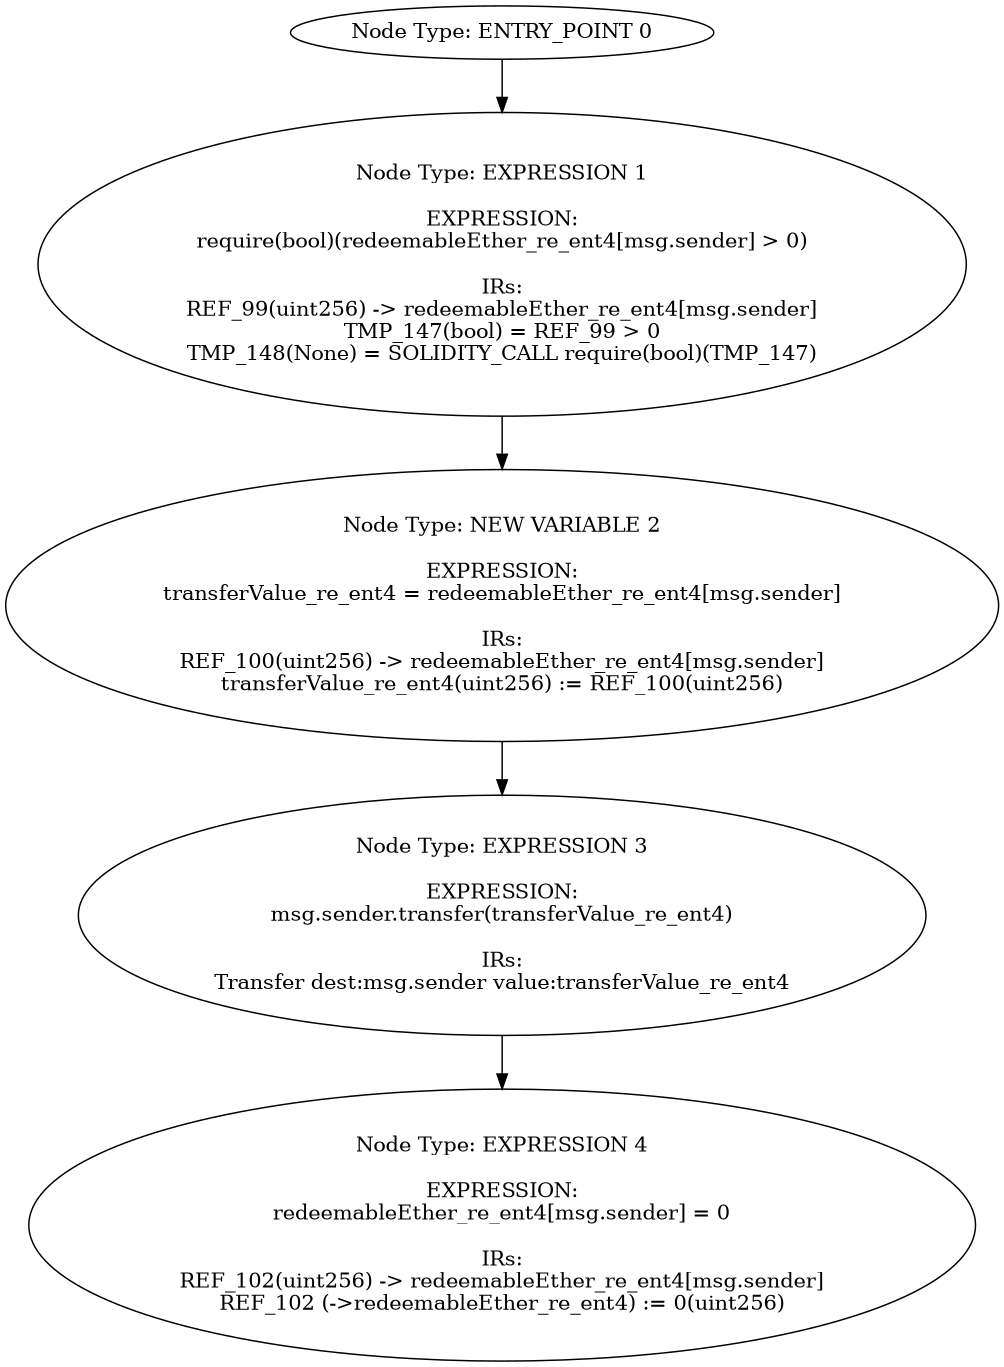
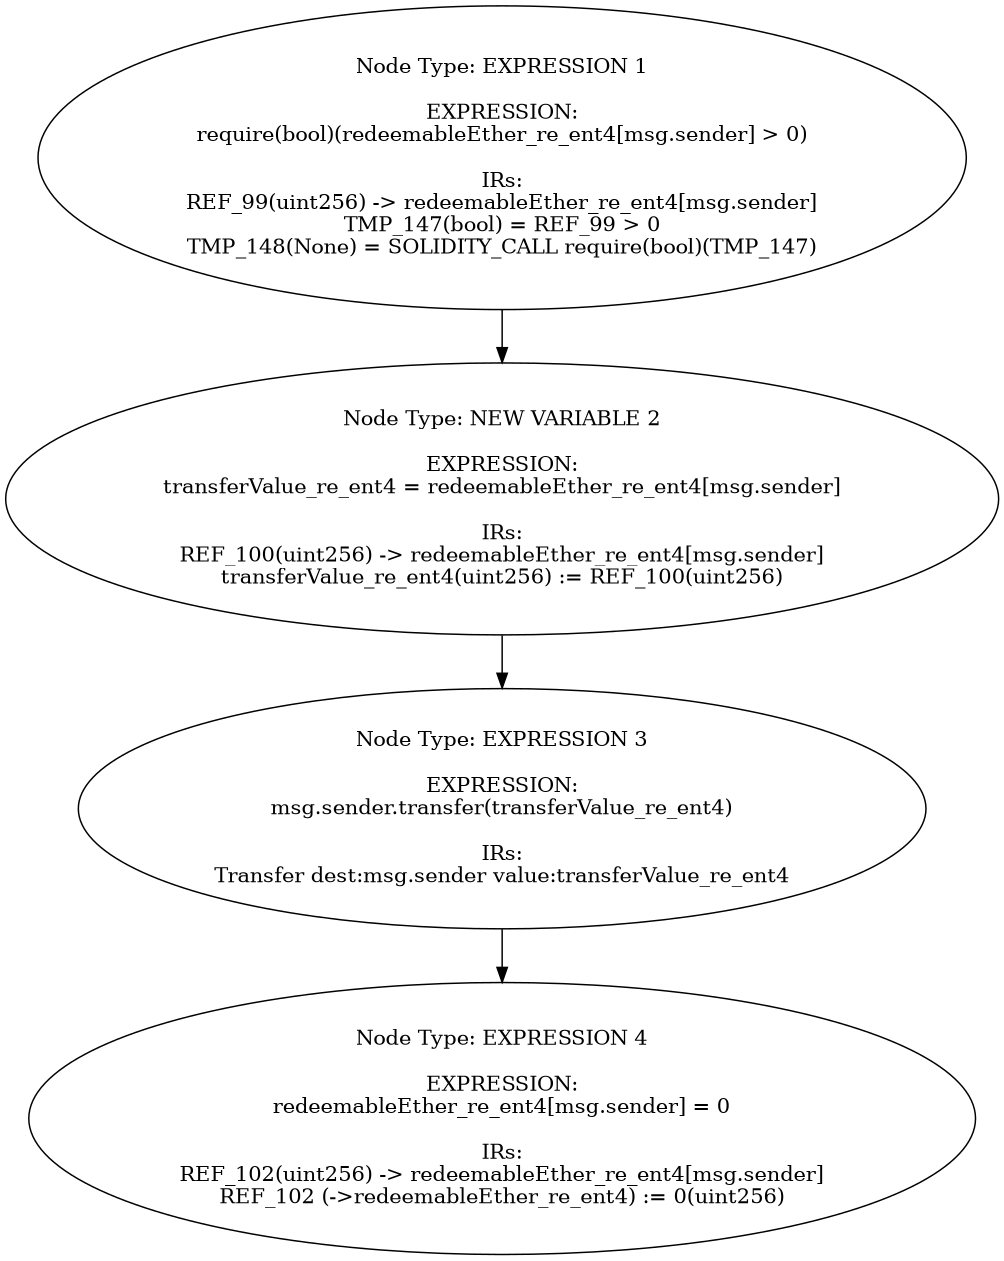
  digraph {
-   n1 [label="Node Type: ENTRY_POINT 0\n"]
    n2 [label="Node Type: EXPRESSION 1\n\nEXPRESSION:\nrequire(bool)(redeemableEther_re_ent4[msg.sender] > 0)\n\nIRs:\nREF_99(uint256) -> redeemableEther_re_ent4[msg.sender]\nTMP_147(bool) = REF_99 > 0\nTMP_148(None) = SOLIDITY_CALL require(bool)(TMP_147)"]
    n3 [label="Node Type: NEW VARIABLE 2\n\nEXPRESSION:\ntransferValue_re_ent4 = redeemableEther_re_ent4[msg.sender]\n\nIRs:\nREF_100(uint256) -> redeemableEther_re_ent4[msg.sender]\ntransferValue_re_ent4(uint256) := REF_100(uint256)"]
    n4 [label="Node Type: EXPRESSION 3\n\nEXPRESSION:\nmsg.sender.transfer(transferValue_re_ent4)\n\nIRs:\nTransfer dest:msg.sender value:transferValue_re_ent4"]
    n5 [label="Node Type: EXPRESSION 4\n\nEXPRESSION:\nredeemableEther_re_ent4[msg.sender] = 0\n\nIRs:\nREF_102(uint256) -> redeemableEther_re_ent4[msg.sender]\nREF_102 (->redeemableEther_re_ent4) := 0(uint256)"]
-   n1 -> n2
    n2 -> n3
    n3 -> n4
    n4 -> n5
  }
